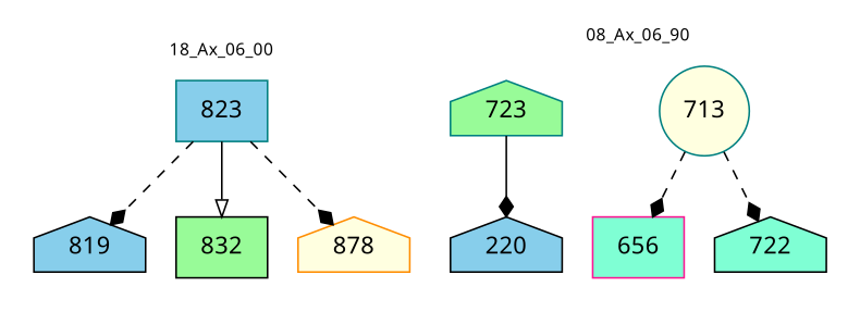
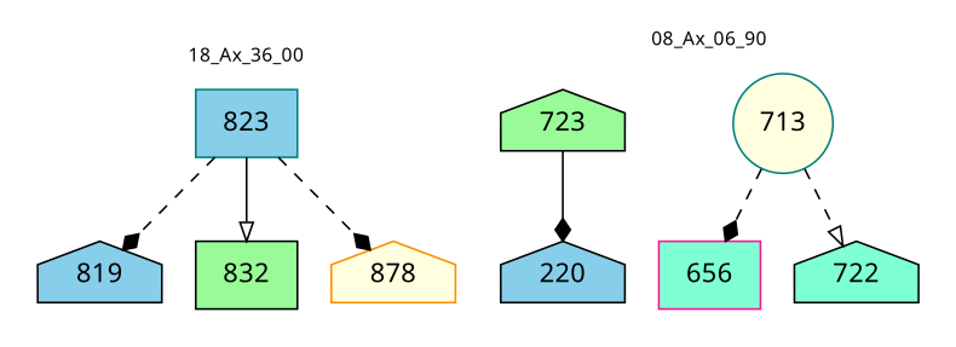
  digraph {
    fontname="Noto Sans"
    node [color=black fillcolor=skyblue fontname="Noto Sans" shape=house style=filled]
    edge [arrowhead=diamond color=black fontname="Noto Sans" style=dashed]
    n1 [color=teal label=823 shape=box]
    n2 [label=819]
    n3 [fillcolor=palegreen label=832 shape=box]
    n4 [color=darkorange fillcolor=lightyellow label=878]
    n5 [color=teal fillcolor=lightyellow label=713 shape=circle]
    n6 [color=deeppink fillcolor=aquamarine label=656 shape=box]
    n7 [fillcolor=aquamarine label=722]
-   n8 [color=teal fillcolor=palegreen label=723]
+   n8 [fillcolor=palegreen label=723]
    n9 [label=220]
    subgraph cluster_1 {
      color=white
      fontsize=10
-     label="18_Ax_06_00"
+     label="18_Ax_36_00"
      n1
      n2
      n3
      n4
    }
    subgraph cluster_2 {
      color=white
      fontsize=10
      label="08_Ax_06_90"
      n5
      n6
      n7
      n8
      n9
    }
    n1 -> n2
    n1 -> n3 [arrowhead=onormal style=solid]
    n1 -> n4
    n5 -> n6
-   n5 -> n7
+   n5 -> n7 [arrowhead=onormal]
    n8 -> n9 [style=solid]
  }
